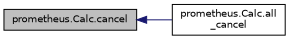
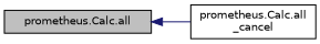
  digraph {
    rankdir=LR
    node [color=black fontname=Helvetica fontsize=10 shape=record style=filled]
-   n1 [fillcolor=grey75 fontcolor=black height=0.2 label="prometheus.Calc.cancel" width=0.4]
+   n1 [fillcolor=grey75 fontcolor=black height=0.2 label="prometheus.Calc.all" width=0.4]
    n2 [fillcolor=white height=0.2 label="prometheus.Calc.all\l_cancel" width=0.4]
    n1 -> n2 [color=midnightblue dir=back fontname=Helvetica fontsize=10 labelfontname=Helvetica labelfontsize=10 style=solid]
  }
